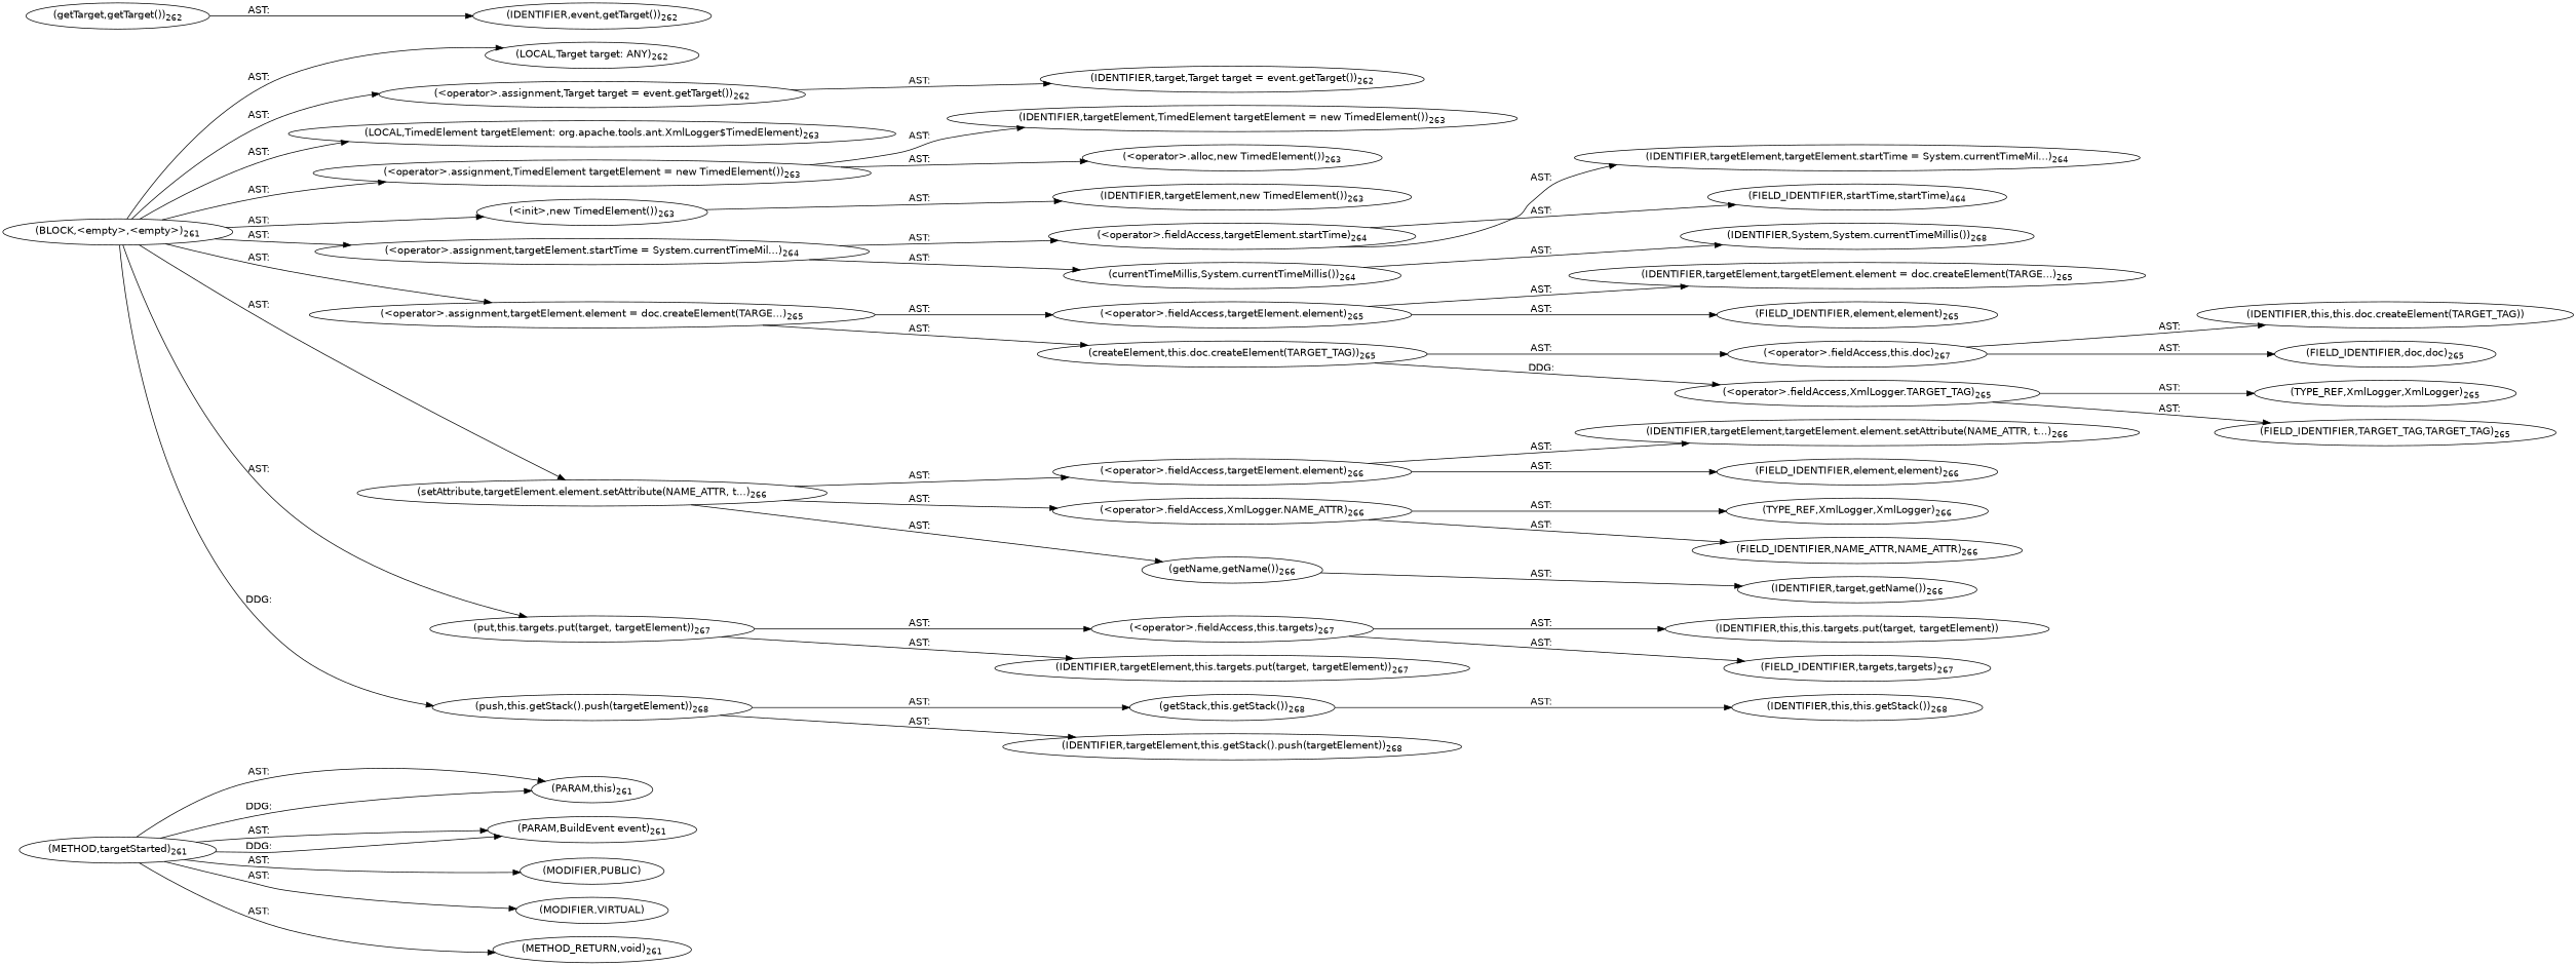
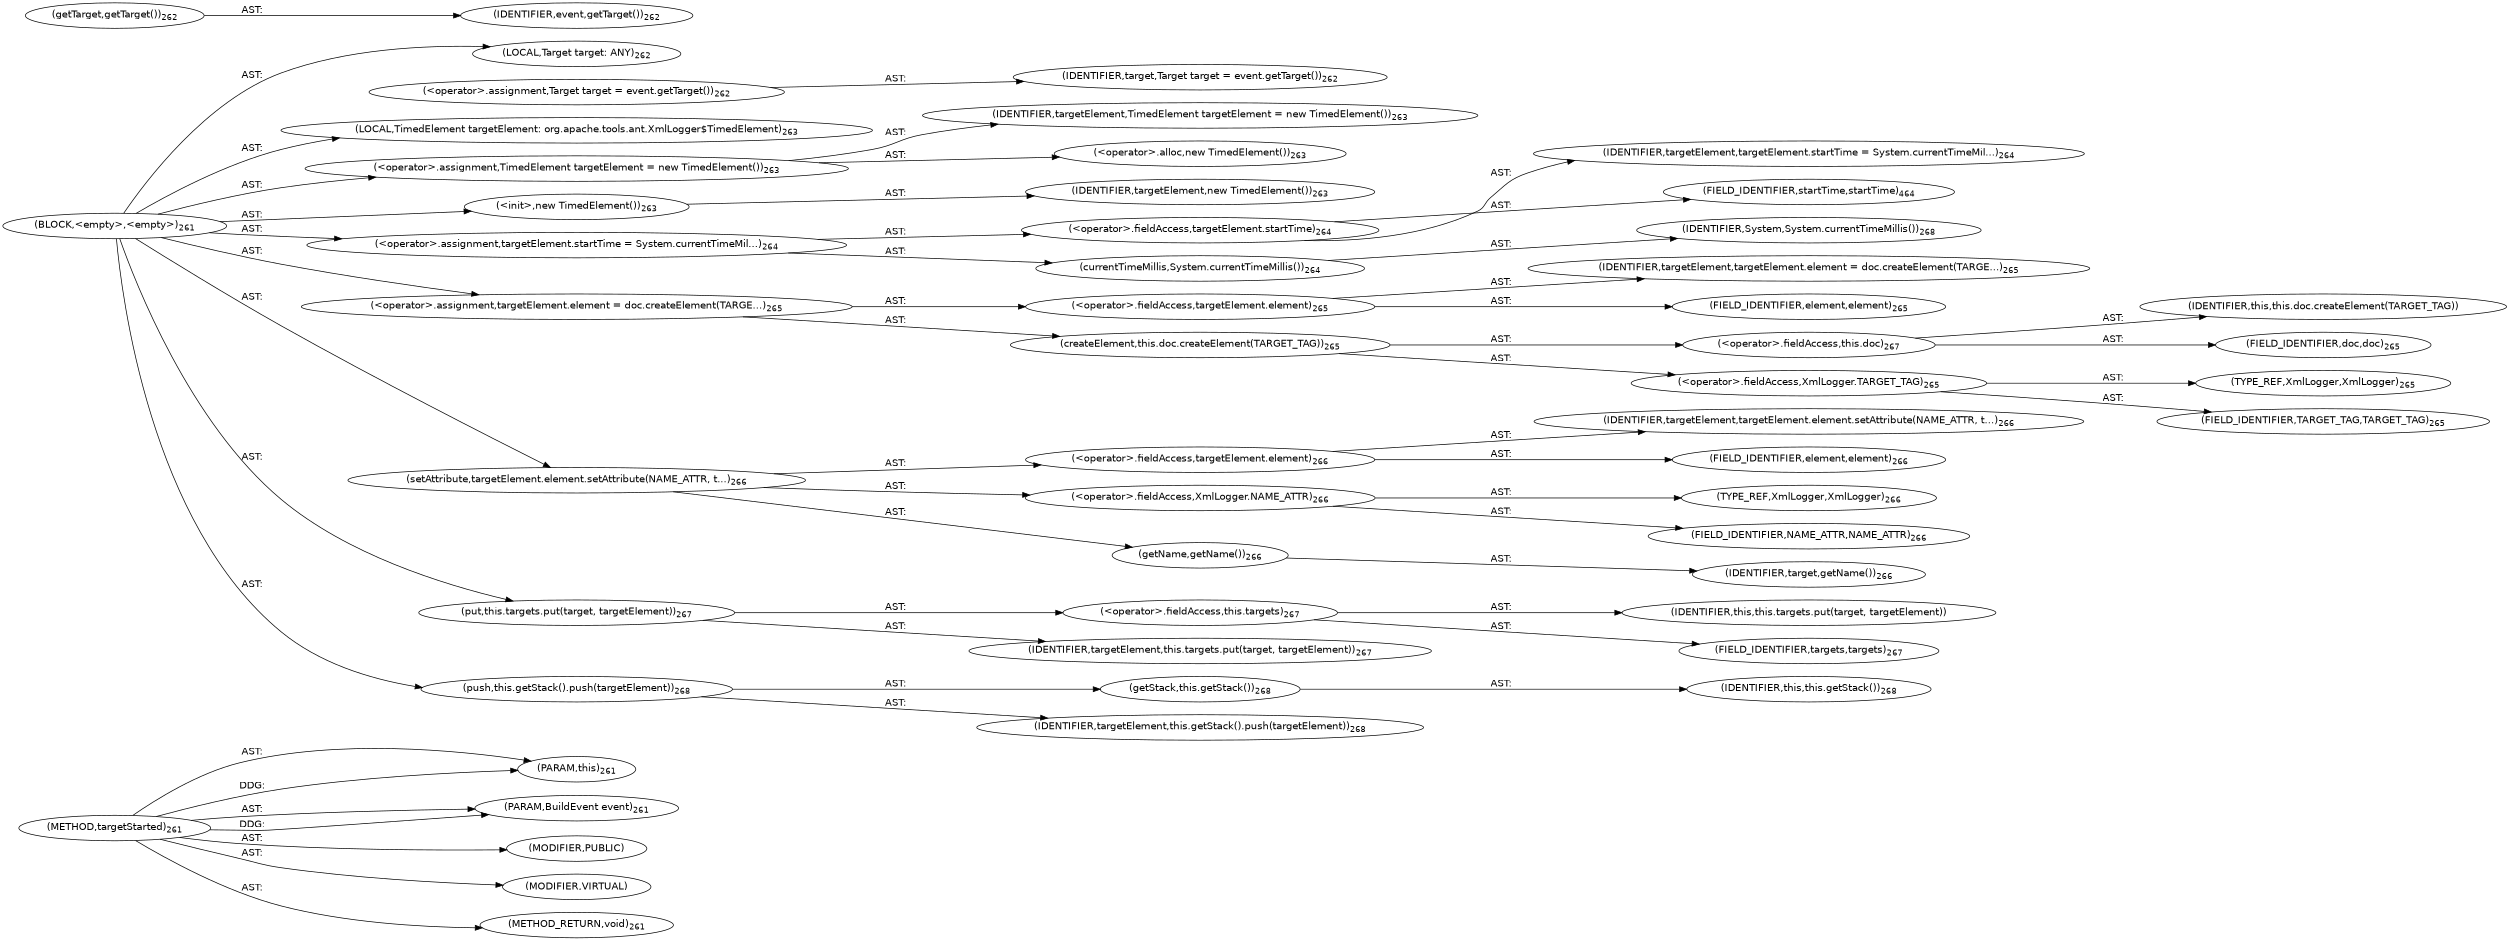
  digraph {
    fontname="DejaVu Sans"
    rankdir=LR
    node [fontname="DejaVu Sans"]
    edge [fontname="DejaVu Sans"]
    n1 [label=<(METHOD,targetStarted)<SUB>261</SUB>>]
    n2 [label=<(PARAM,this)<SUB>261</SUB>>]
    n3 [label=<(PARAM,BuildEvent event)<SUB>261</SUB>>]
    n4 [label=<(MODIFIER,PUBLIC)>]
    n5 [label=<(MODIFIER,VIRTUAL)>]
    n6 [label=<(METHOD_RETURN,void)<SUB>261</SUB>>]
    n7 [label=<(BLOCK,&lt;empty&gt;,&lt;empty&gt;)<SUB>261</SUB>>]
    n8 [label=<(LOCAL,Target target: ANY)<SUB>262</SUB>>]
    n9 [label=<(&lt;operator&gt;.assignment,Target target = event.getTarget())<SUB>262</SUB>>]
    n10 [label=<(LOCAL,TimedElement targetElement: org.apache.tools.ant.XmlLogger$TimedElement)<SUB>263</SUB>>]
    n11 [label=<(&lt;operator&gt;.assignment,TimedElement targetElement = new TimedElement())<SUB>263</SUB>>]
    n12 [label=<(&lt;init&gt;,new TimedElement())<SUB>263</SUB>>]
    n13 [label=<(&lt;operator&gt;.assignment,targetElement.startTime = System.currentTimeMil...)<SUB>264</SUB>>]
    n14 [label=<(&lt;operator&gt;.assignment,targetElement.element = doc.createElement(TARGE...)<SUB>265</SUB>>]
    n15 [label=<(setAttribute,targetElement.element.setAttribute(NAME_ATTR, t...)<SUB>266</SUB>>]
    n16 [label=<(put,this.targets.put(target, targetElement))<SUB>267</SUB>>]
    n17 [label=<(push,this.getStack().push(targetElement))<SUB>268</SUB>>]
    n18 [label=<(IDENTIFIER,target,Target target = event.getTarget())<SUB>262</SUB>>]
    n19 [label=<(IDENTIFIER,targetElement,TimedElement targetElement = new TimedElement())<SUB>263</SUB>>]
    n20 [label=<(&lt;operator&gt;.alloc,new TimedElement())<SUB>263</SUB>>]
    n21 [label=<(IDENTIFIER,targetElement,new TimedElement())<SUB>263</SUB>>]
    n22 [label=<(&lt;operator&gt;.fieldAccess,targetElement.startTime)<SUB>264</SUB>>]
    n23 [label=<(currentTimeMillis,System.currentTimeMillis())<SUB>264</SUB>>]
    n24 [label=<(&lt;operator&gt;.fieldAccess,targetElement.element)<SUB>265</SUB>>]
    n25 [label=<(createElement,this.doc.createElement(TARGET_TAG))<SUB>265</SUB>>]
    n26 [label=<(&lt;operator&gt;.fieldAccess,targetElement.element)<SUB>266</SUB>>]
    n27 [label=<(&lt;operator&gt;.fieldAccess,XmlLogger.NAME_ATTR)<SUB>266</SUB>>]
    n28 [label=<(getName,getName())<SUB>266</SUB>>]
    n29 [label=<(&lt;operator&gt;.fieldAccess,this.targets)<SUB>267</SUB>>]
    n30 [label=<(IDENTIFIER,targetElement,this.targets.put(target, targetElement))<SUB>267</SUB>>]
    n31 [label=<(getStack,this.getStack())<SUB>268</SUB>>]
    n32 [label=<(IDENTIFIER,targetElement,this.getStack().push(targetElement))<SUB>268</SUB>>]
    n33 [label=<(getTarget,getTarget())<SUB>262</SUB>>]
    n34 [label=<(IDENTIFIER,event,getTarget())<SUB>262</SUB>>]
    n35 [label=<(IDENTIFIER,targetElement,targetElement.startTime = System.currentTimeMil...)<SUB>264</SUB>>]
    n36 [label=<(FIELD_IDENTIFIER,startTime,startTime)<SUB>464</SUB>>]
    n37 [label=<(IDENTIFIER,System,System.currentTimeMillis())<SUB>268</SUB>>]
    n38 [label=<(IDENTIFIER,targetElement,targetElement.element = doc.createElement(TARGE...)<SUB>265</SUB>>]
    n39 [label=<(FIELD_IDENTIFIER,element,element)<SUB>265</SUB>>]
    n40 [label=<(&lt;operator&gt;.fieldAccess,this.doc)<SUB>267</SUB>>]
    n41 [label=<(&lt;operator&gt;.fieldAccess,XmlLogger.TARGET_TAG)<SUB>265</SUB>>]
    n42 [label=<(IDENTIFIER,this,this.doc.createElement(TARGET_TAG))>]
    n43 [label=<(FIELD_IDENTIFIER,doc,doc)<SUB>265</SUB>>]
    n44 [label=<(TYPE_REF,XmlLogger,XmlLogger)<SUB>265</SUB>>]
    n45 [label=<(FIELD_IDENTIFIER,TARGET_TAG,TARGET_TAG)<SUB>265</SUB>>]
    n46 [label=<(IDENTIFIER,targetElement,targetElement.element.setAttribute(NAME_ATTR, t...)<SUB>266</SUB>>]
    n47 [label=<(FIELD_IDENTIFIER,element,element)<SUB>266</SUB>>]
    n48 [label=<(TYPE_REF,XmlLogger,XmlLogger)<SUB>266</SUB>>]
    n49 [label=<(FIELD_IDENTIFIER,NAME_ATTR,NAME_ATTR)<SUB>266</SUB>>]
    n50 [label=<(IDENTIFIER,target,getName())<SUB>266</SUB>>]
    n51 [label=<(IDENTIFIER,this,this.targets.put(target, targetElement))>]
    n52 [label=<(FIELD_IDENTIFIER,targets,targets)<SUB>267</SUB>>]
    n53 [label=<(IDENTIFIER,this,this.getStack())<SUB>268</SUB>>]
    n1 -> n2 [label="AST: "]
    n1 -> n2 [label="DDG: "]
    n1 -> n3 [label="AST: "]
    n1 -> n3 [label="DDG: "]
    n1 -> n4 [label="AST: "]
    n1 -> n5 [label="AST: "]
    n1 -> n6 [label="AST: "]
    n7 -> n8 [label="AST: "]
-   n7 -> n9 [label="AST: "]
    n7 -> n10 [label="AST: "]
    n7 -> n11 [label="AST: "]
    n7 -> n12 [label="AST: "]
    n7 -> n13 [label="AST: "]
    n7 -> n14 [label="AST: "]
    n7 -> n15 [label="AST: "]
    n7 -> n16 [label="AST: "]
-   n7 -> n17 [label="DDG: "]
+   n7 -> n17 [label="AST: "]
    n9 -> n18 [label="AST: "]
    n11 -> n19 [label="AST: "]
    n11 -> n20 [label="AST: "]
    n12 -> n21 [label="AST: "]
    n13 -> n22 [label="AST: "]
    n13 -> n23 [label="AST: "]
    n14 -> n24 [label="AST: "]
    n14 -> n25 [label="AST: "]
    n15 -> n26 [label="AST: "]
    n15 -> n27 [label="AST: "]
    n15 -> n28 [label="AST: "]
    n16 -> n29 [label="AST: "]
    n16 -> n30 [label="AST: "]
    n17 -> n31 [label="AST: "]
    n17 -> n32 [label="AST: "]
    n22 -> n35 [label="AST: "]
    n22 -> n36 [label="AST: "]
    n23 -> n37 [label="AST: "]
    n24 -> n38 [label="AST: "]
    n24 -> n39 [label="AST: "]
    n25 -> n40 [label="AST: "]
-   n25 -> n41 [label="DDG: "]
+   n25 -> n41 [label="AST: "]
    n26 -> n46 [label="AST: "]
    n26 -> n47 [label="AST: "]
    n27 -> n48 [label="AST: "]
    n27 -> n49 [label="AST: "]
    n28 -> n50 [label="AST: "]
    n29 -> n51 [label="AST: "]
    n29 -> n52 [label="AST: "]
    n31 -> n53 [label="AST: "]
    n33 -> n34 [label="AST: "]
    n40 -> n42 [label="AST: "]
    n40 -> n43 [label="AST: "]
    n41 -> n44 [label="AST: "]
    n41 -> n45 [label="AST: "]
  }
